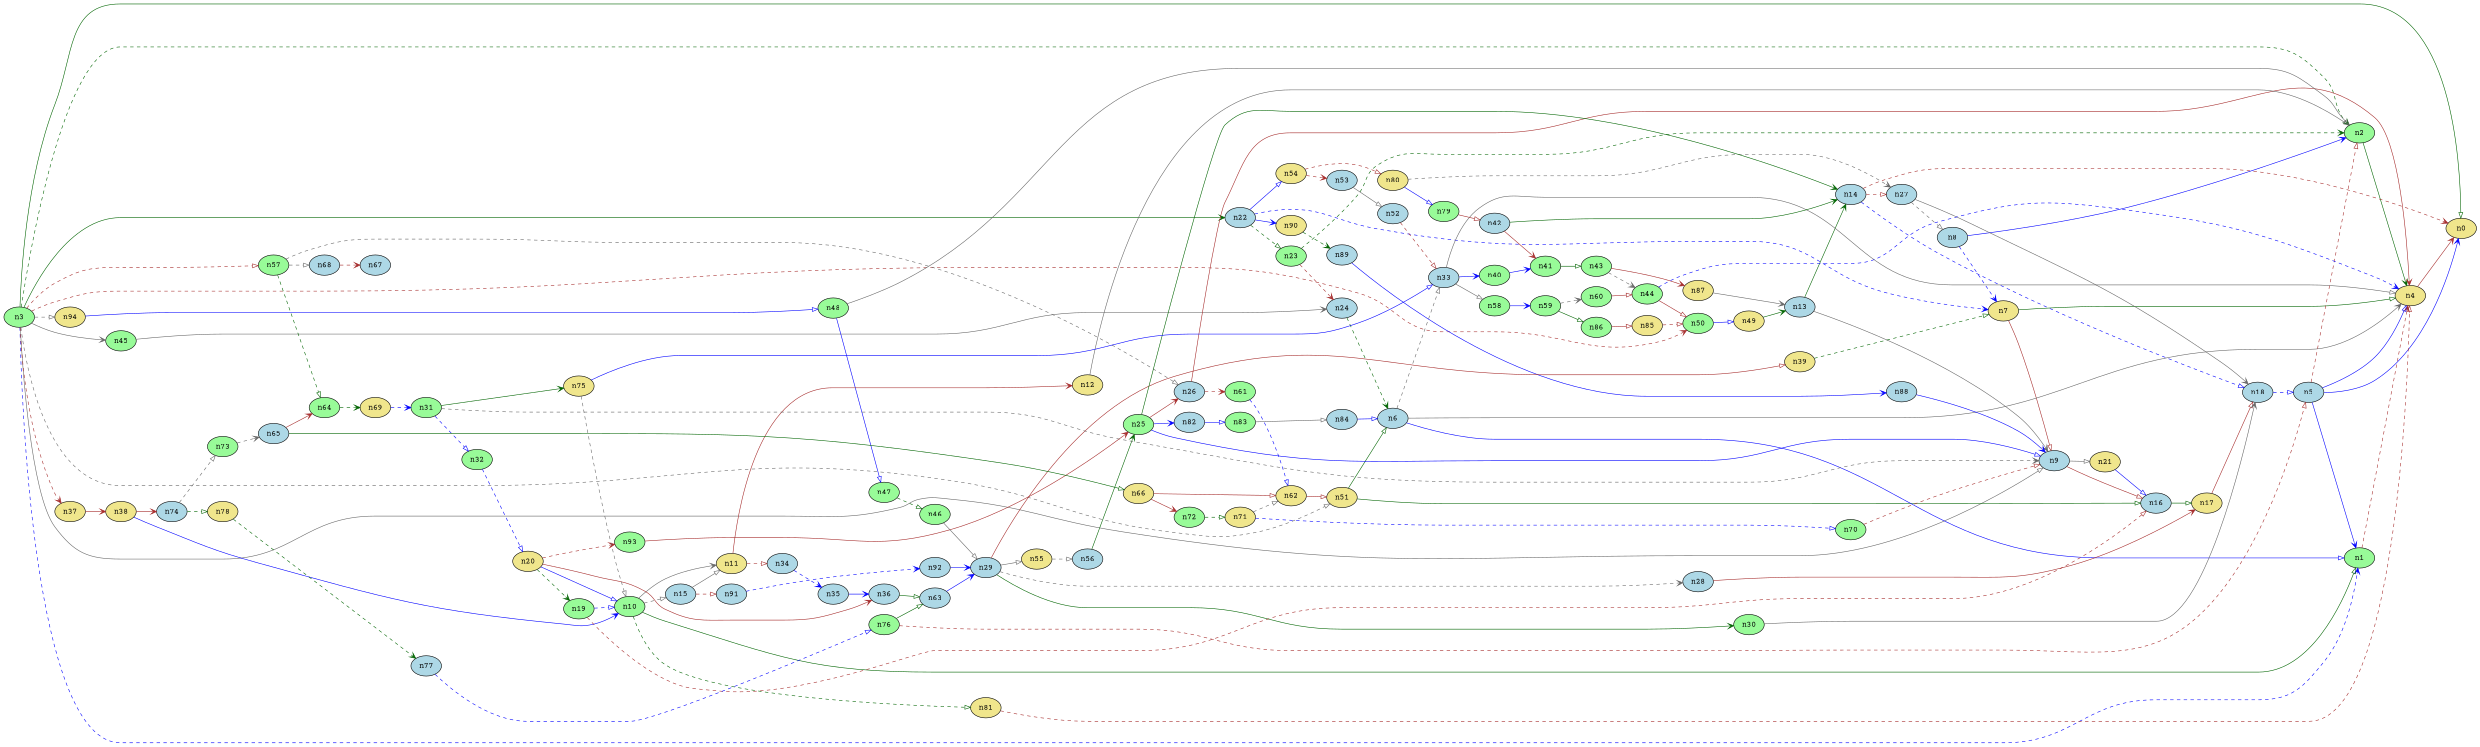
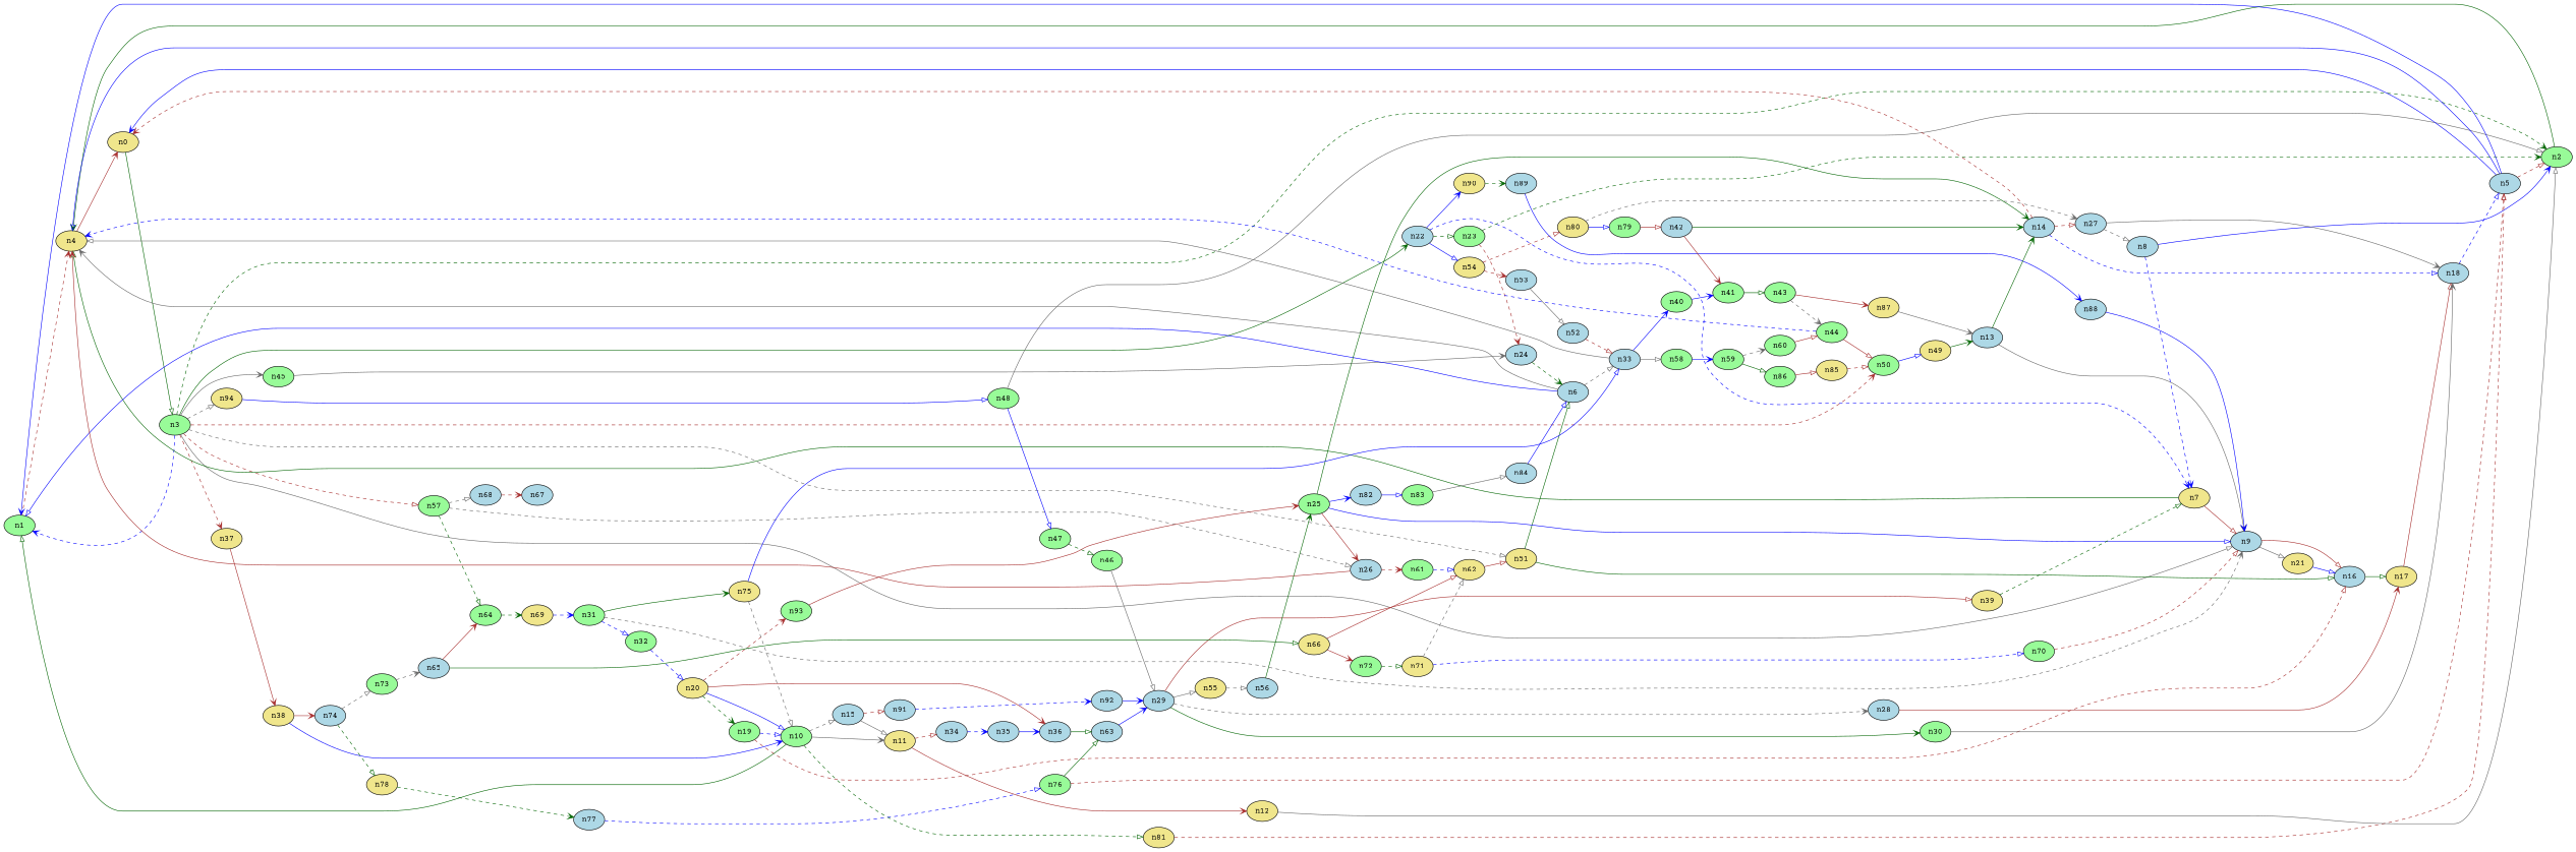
  digraph {
    fontname="Courier Prime"
    rankdir=LR
    node [fillcolor=lightblue fontname="Courier Prime" style=filled]
    edge [arrowhead=onormal color=brown fontname="Courier Prime" style=solid]
    n1 [fillcolor=palegreen]
    n4 [fillcolor=khaki]
    n0 [fillcolor=khaki]
    n2 [fillcolor=palegreen]
    n3 [fillcolor=palegreen]
    n9
    n22
    n37 [fillcolor=khaki]
    n45 [fillcolor=palegreen]
    n50 [fillcolor=palegreen]
    n51 [fillcolor=khaki]
    n57 [fillcolor=palegreen]
    n94 [fillcolor=khaki]
    n16
    n21 [fillcolor=khaki]
    n7 [fillcolor=khaki]
    n23 [fillcolor=palegreen]
    n54 [fillcolor=khaki]
    n90 [fillcolor=khaki]
    n38 [fillcolor=khaki]
    n24
    n49 [fillcolor=khaki]
    n6
    n26
    n64 [fillcolor=palegreen]
    n68
    n48 [fillcolor=palegreen]
    n17 [fillcolor=khaki]
    n53
    n80 [fillcolor=khaki]
    n89
    n10 [fillcolor=palegreen]
    n74
    n13
    n33
    n61 [fillcolor=palegreen]
    n69 [fillcolor=khaki]
    n67
    n47 [fillcolor=palegreen]
    n5
    n40 [fillcolor=palegreen]
    n58 [fillcolor=palegreen]
    n41 [fillcolor=palegreen]
    n59 [fillcolor=palegreen]
    n8
    n18
    n11 [fillcolor=khaki]
    n15
    n81 [fillcolor=khaki]
    n12 [fillcolor=khaki]
    n34
    n91
    n35
    n92
    n36
    n14
    n27
    n29
    n19 [fillcolor=palegreen]
    n20 [fillcolor=khaki]
    n93 [fillcolor=palegreen]
    n63
    n25 [fillcolor=palegreen]
    n82
    n52
    n79 [fillcolor=palegreen]
    n88
    n83 [fillcolor=palegreen]
    n62 [fillcolor=khaki]
    n84
    n28
    n30 [fillcolor=palegreen]
    n39 [fillcolor=khaki]
    n55 [fillcolor=khaki]
    n56
    n31 [fillcolor=palegreen]
    n32 [fillcolor=palegreen]
    n75 [fillcolor=khaki]
    n43 [fillcolor=palegreen]
    n60 [fillcolor=palegreen]
    n86 [fillcolor=palegreen]
    n73 [fillcolor=palegreen]
    n78 [fillcolor=khaki]
    n65
    n77
    n44 [fillcolor=palegreen]
    n87 [fillcolor=khaki]
    n42
    n46 [fillcolor=palegreen]
    n85 [fillcolor=khaki]
    n66 [fillcolor=khaki]
    n72 [fillcolor=palegreen]
    n71 [fillcolor=khaki]
    n70 [fillcolor=palegreen]
    n76 [fillcolor=palegreen]
    n1 -> n4 [arrowhead=vee style=dashed]
    n4 -> n0 [arrowhead=vee]
    n2 -> n4 [arrowhead=vee color=darkgreen]
    n3 -> n1 [arrowhead=vee color=blue style=dashed]
-   n3 -> n0 [color=darkgreen]
+   n0 -> n3 [color=darkgreen]
    n3 -> n2 [arrowhead=vee color=darkgreen style=dashed]
    n3 -> n9 [color=gray40]
    n3 -> n22 [arrowhead=vee color=darkgreen]
    n3 -> n37 [arrowhead=vee style=dashed]
    n3 -> n45 [arrowhead=vee color=gray40]
    n3 -> n50 [arrowhead=vee style=dashed]
    n3 -> n51 [color=gray40 style=dashed]
    n3 -> n57 [style=dashed]
    n3 -> n94 [color=gray40 style=dashed]
    n9 -> n16
    n9 -> n21 [color=gray40]
    n22 -> n7 [arrowhead=vee color=blue style=dashed]
    n22 -> n23 [color=darkgreen style=dashed]
    n22 -> n54 [color=blue]
    n22 -> n90 [arrowhead=vee color=blue]
    n37 -> n38 [arrowhead=vee]
    n45 -> n24 [arrowhead=vee color=gray40]
    n50 -> n49 [color=blue]
    n51 -> n16 [color=darkgreen]
    n51 -> n6 [color=darkgreen]
    n57 -> n26 [color=gray40 style=dashed]
    n57 -> n64 [color=darkgreen style=dashed]
    n57 -> n68 [color=gray40 style=dashed]
    n94 -> n48 [color=blue]
    n16 -> n17 [color=darkgreen]
    n21 -> n16 [color=blue]
    n7 -> n4 [color=darkgreen]
    n7 -> n9
    n23 -> n2 [arrowhead=vee color=darkgreen style=dashed]
    n23 -> n24 [arrowhead=vee style=dashed]
    n54 -> n53 [arrowhead=vee style=dashed]
    n54 -> n80 [style=dashed]
    n90 -> n89 [arrowhead=vee color=darkgreen style=dashed]
    n38 -> n10 [arrowhead=vee color=blue]
    n38 -> n74 [arrowhead=vee]
    n24 -> n6 [arrowhead=vee color=darkgreen style=dashed]
    n49 -> n13 [arrowhead=vee color=darkgreen]
    n6 -> n1 [color=blue]
    n6 -> n4 [arrowhead=vee color=gray40]
    n6 -> n33 [color=gray40 style=dashed]
    n26 -> n4 [arrowhead=vee]
    n26 -> n61 [arrowhead=vee style=dashed]
    n64 -> n69 [arrowhead=vee color=darkgreen style=dashed]
    n68 -> n67 [arrowhead=vee style=dashed]
    n48 -> n2 [color=gray40]
    n48 -> n47 [color=blue]
    n17 -> n18
    n53 -> n52 [color=gray40]
    n80 -> n27 [arrowhead=vee color=gray40 style=dashed]
    n80 -> n79 [color=blue]
    n89 -> n88 [arrowhead=vee color=blue]
    n10 -> n1 [color=darkgreen]
    n10 -> n11 [arrowhead=vee color=gray40]
    n10 -> n15 [color=gray40 style=dashed]
    n10 -> n81 [color=darkgreen style=dashed]
    n74 -> n73 [color=gray40 style=dashed]
    n74 -> n78 [color=darkgreen style=dashed]
    n13 -> n9 [arrowhead=vee color=gray40]
    n13 -> n14 [arrowhead=vee color=darkgreen]
    n33 -> n4 [color=gray40]
    n33 -> n40 [arrowhead=vee color=blue]
    n33 -> n58 [color=gray40]
    n61 -> n62 [color=blue style=dashed]
    n69 -> n31 [arrowhead=vee color=blue style=dashed]
    n47 -> n46 [color=darkgreen style=dashed]
    n5 -> n1 [arrowhead=vee color=blue]
    n5 -> n4 [color=blue]
    n5 -> n0 [arrowhead=vee color=blue]
    n5 -> n2 [style=dashed]
    n40 -> n41 [arrowhead=vee color=blue]
    n58 -> n59 [arrowhead=vee color=blue]
    n41 -> n43 [color=darkgreen]
    n59 -> n60 [arrowhead=vee color=gray40 style=dashed]
    n59 -> n86 [color=darkgreen]
    n8 -> n2 [arrowhead=vee color=blue]
    n8 -> n7 [arrowhead=vee color=blue style=dashed]
    n18 -> n5 [color=blue style=dashed]
    n11 -> n12 [arrowhead=vee]
    n11 -> n34 [style=dashed]
    n15 -> n11 [color=gray40]
    n15 -> n91 [style=dashed]
-   n81 -> n4 [style=dashed]
+   n81 -> n5 [style=dashed]
    n12 -> n2 [color=gray40]
    n34 -> n35 [arrowhead=vee color=blue style=dashed]
    n91 -> n92 [arrowhead=vee color=blue style=dashed]
    n35 -> n36 [arrowhead=vee color=blue]
    n92 -> n29 [arrowhead=vee color=blue]
    n36 -> n63 [color=darkgreen]
    n14 -> n0 [arrowhead=vee style=dashed]
    n14 -> n18 [color=blue style=dashed]
    n14 -> n27 [style=dashed]
    n27 -> n8 [color=gray40 style=dashed]
    n27 -> n18 [arrowhead=vee color=gray40]
    n29 -> n28 [arrowhead=vee color=gray40 style=dashed]
    n29 -> n30 [arrowhead=vee color=darkgreen]
    n29 -> n39
    n29 -> n55 [color=gray40]
    n19 -> n16 [style=dashed]
    n19 -> n10 [color=blue style=dashed]
    n20 -> n10 [color=blue]
    n20 -> n36 [arrowhead=vee]
    n20 -> n19 [arrowhead=vee color=darkgreen style=dashed]
    n20 -> n93 [arrowhead=vee style=dashed]
    n93 -> n25 [arrowhead=vee]
    n63 -> n29 [arrowhead=vee color=blue]
    n25 -> n9 [color=blue]
    n25 -> n26 [arrowhead=vee]
    n25 -> n14 [arrowhead=vee color=darkgreen]
    n25 -> n82 [arrowhead=vee color=blue]
    n82 -> n83 [color=blue]
    n52 -> n33 [style=dashed]
    n79 -> n42
    n88 -> n9 [arrowhead=vee color=blue]
    n83 -> n84 [color=gray40]
    n62 -> n51
    n84 -> n6 [color=blue]
    n28 -> n17 [arrowhead=vee]
    n30 -> n18 [arrowhead=vee color=gray40]
    n39 -> n7 [color=darkgreen style=dashed]
    n55 -> n56 [color=gray40 style=dashed]
    n56 -> n25 [arrowhead=vee color=darkgreen]
    n31 -> n9 [arrowhead=vee color=gray40 style=dashed]
    n31 -> n32 [color=blue style=dashed]
    n31 -> n75 [arrowhead=vee color=darkgreen]
    n32 -> n20 [color=blue style=dashed]
    n75 -> n10 [color=gray40 style=dashed]
    n75 -> n33 [color=blue]
    n43 -> n44 [arrowhead=vee color=gray40 style=dashed]
    n43 -> n87 [arrowhead=vee]
    n60 -> n44
    n86 -> n85
    n73 -> n65 [arrowhead=vee color=gray40 style=dashed]
    n78 -> n77 [arrowhead=vee color=darkgreen style=dashed]
    n65 -> n64 [arrowhead=vee]
    n65 -> n66 [color=darkgreen]
    n77 -> n76 [color=blue style=dashed]
    n44 -> n4 [arrowhead=vee color=blue style=dashed]
    n44 -> n50
    n87 -> n13 [arrowhead=vee color=gray40]
    n42 -> n41 [arrowhead=vee]
    n42 -> n14 [arrowhead=vee color=darkgreen]
    n46 -> n29 [color=gray40]
    n85 -> n50 [style=dashed]
    n66 -> n62
    n66 -> n72 [arrowhead=vee]
    n72 -> n71 [color=darkgreen style=dashed]
    n71 -> n62 [color=gray40 style=dashed]
    n71 -> n70 [color=blue style=dashed]
    n70 -> n9 [style=dashed]
    n76 -> n5 [style=dashed]
    n76 -> n63 [color=darkgreen]
  }
